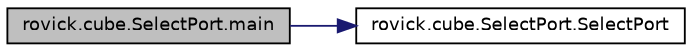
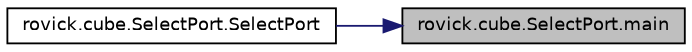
  digraph {
    rankdir=LR
    node [color=black fontname=Helvetica fontsize=10 shape=record style=filled]
    n1 [fillcolor=grey75 fontcolor=black height=0.2 label="rovick.cube.SelectPort.main" width=0.4]
    n2 [fillcolor=white height=0.2 label="rovick.cube.SelectPort.SelectPort" width=0.4]
-   n1 -> n2 [color=midnightblue fontname=Helvetica fontsize=10 labelfontname=Helvetica labelfontsize=10 style=solid]
+   n2 -> n1 [color=midnightblue fontname=Helvetica fontsize=10 labelfontname=Helvetica labelfontsize=10 style=solid]
  }
